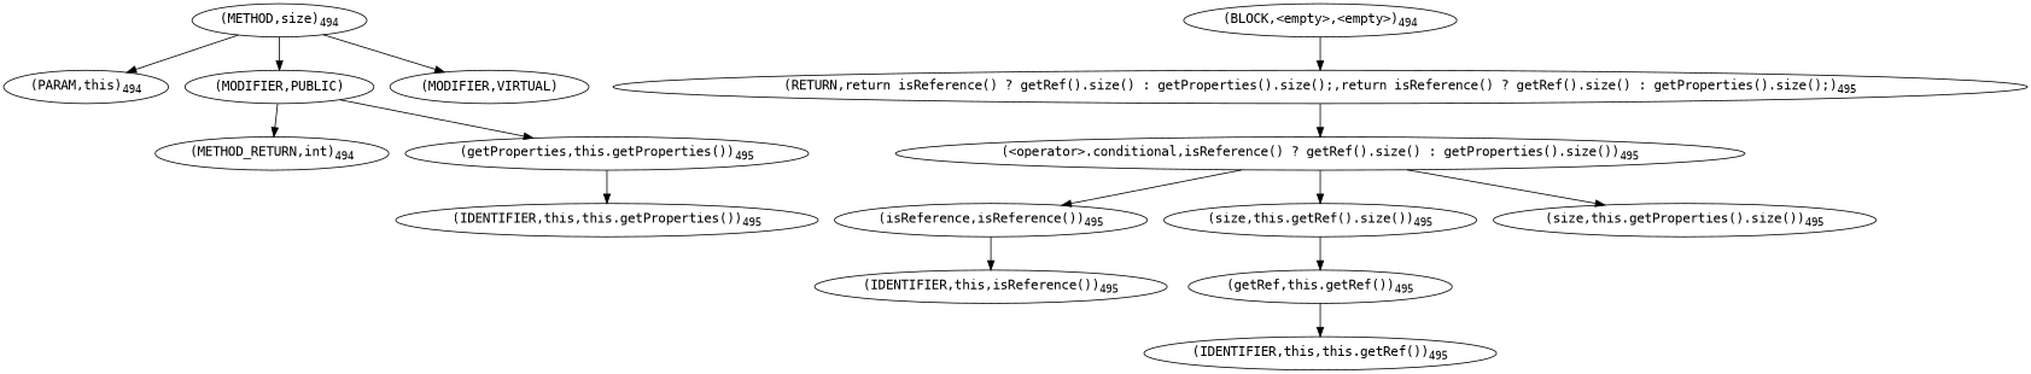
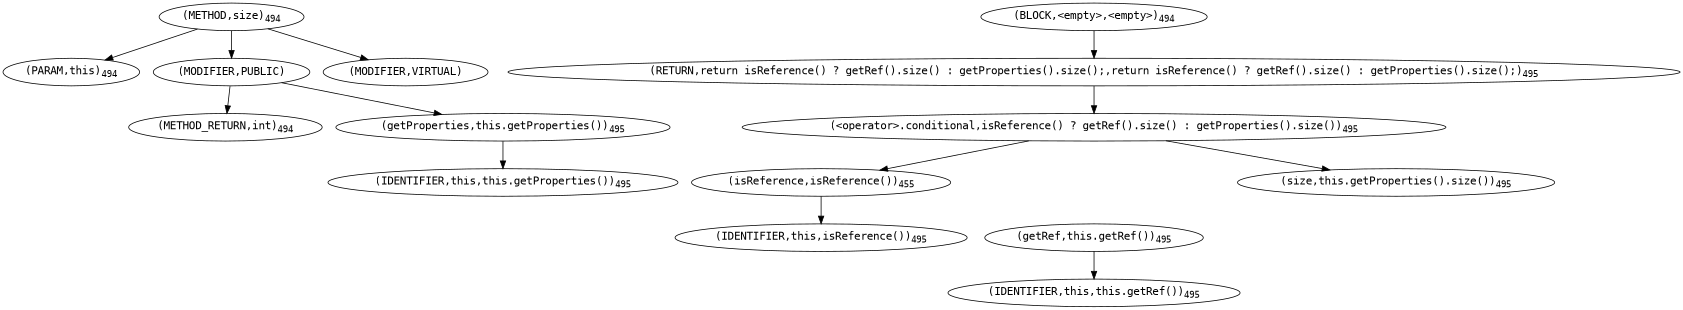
  digraph {
    fontname="DejaVu Sans Mono"
    node [fontname="DejaVu Sans Mono"]
    edge [fontname="DejaVu Sans Mono"]
    n1 [label=<(METHOD,size)<SUB>494</SUB>>]
    n2 [label=<(PARAM,this)<SUB>494</SUB>>]
    n3 [label=<(MODIFIER,PUBLIC)>]
    n4 [label=<(MODIFIER,VIRTUAL)>]
    n5 [label=<(BLOCK,&lt;empty&gt;,&lt;empty&gt;)<SUB>494</SUB>>]
    n6 [label=<(RETURN,return isReference() ? getRef().size() : getProperties().size();,return isReference() ? getRef().size() : getProperties().size();)<SUB>495</SUB>>]
    n7 [label=<(METHOD_RETURN,int)<SUB>494</SUB>>]
    n8 [label=<(getProperties,this.getProperties())<SUB>495</SUB>>]
    n9 [label=<(&lt;operator&gt;.conditional,isReference() ? getRef().size() : getProperties().size())<SUB>495</SUB>>]
-   n10 [label=<(isReference,isReference())<SUB>495</SUB>>]
-   n11 [label=<(size,this.getRef().size())<SUB>495</SUB>>]
+   n10 [label=<(isReference,isReference())<SUB>455</SUB>>]
    n12 [label=<(size,this.getProperties().size())<SUB>495</SUB>>]
    n13 [label=<(IDENTIFIER,this,isReference())<SUB>495</SUB>>]
    n14 [label=<(getRef,this.getRef())<SUB>495</SUB>>]
    n15 [label=<(IDENTIFIER,this,this.getRef())<SUB>495</SUB>>]
    n16 [label=<(IDENTIFIER,this,this.getProperties())<SUB>495</SUB>>]
    n1 -> n2
    n1 -> n3
    n1 -> n4
    n3 -> n7
    n3 -> n8
    n5 -> n6
    n6 -> n9
    n8 -> n16
    n9 -> n10
-   n9 -> n11
    n9 -> n12
    n10 -> n13
-   n11 -> n14
    n14 -> n15
  }
